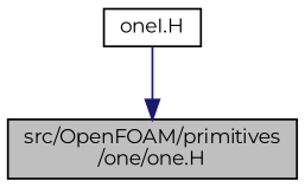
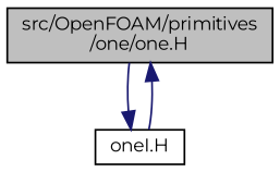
  digraph {
    fontname=Montserrat
    node [color=black fontname=Montserrat fontsize=10 shape=record]
    edge [color=midnightblue fontname=Montserrat fontsize=10 labelfontname=FreeSans labelfontsize=10 style=solid]
    n1 [fillcolor=grey75 fontcolor=black height=0.2 label="src/OpenFOAM/primitives\l/one/one.H" style=filled width=0.4]
    n2 [height=0.2 label="oneI.H" width=0.4]
+   n1 -> n2
    n2 -> n1
  }
